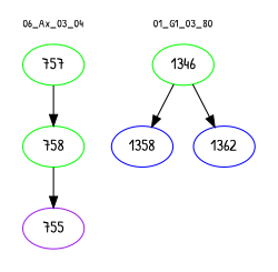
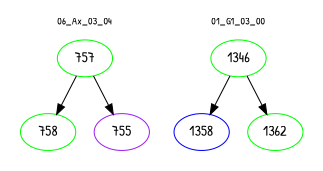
  digraph {
    fontname="Patrick Hand"
    node [color=green fontname="Patrick Hand"]
    edge [color=black fontname="Patrick Hand"]
    n1 [label=757]
    n2 [label=758]
    n3 [color=purple label=755]
    n4 [label=1346]
    n5 [color=blue label=1358]
-   n6 [color=blue label=1362]
+   n6 [label=1362]
    subgraph cluster_1 {
      color=white
      fontsize=10
      label="06_Ax_03_04"
      n1
      n2
      n3
    }
    subgraph cluster_2 {
      color=white
      fontsize=10
-     label="01_G1_03_80"
+     label="01_G1_03_00"
      n4
      n5
      n6
    }
    n1 -> n2
-   n2 -> n3
+   n1 -> n3
    n4 -> n5
    n4 -> n6
  }
